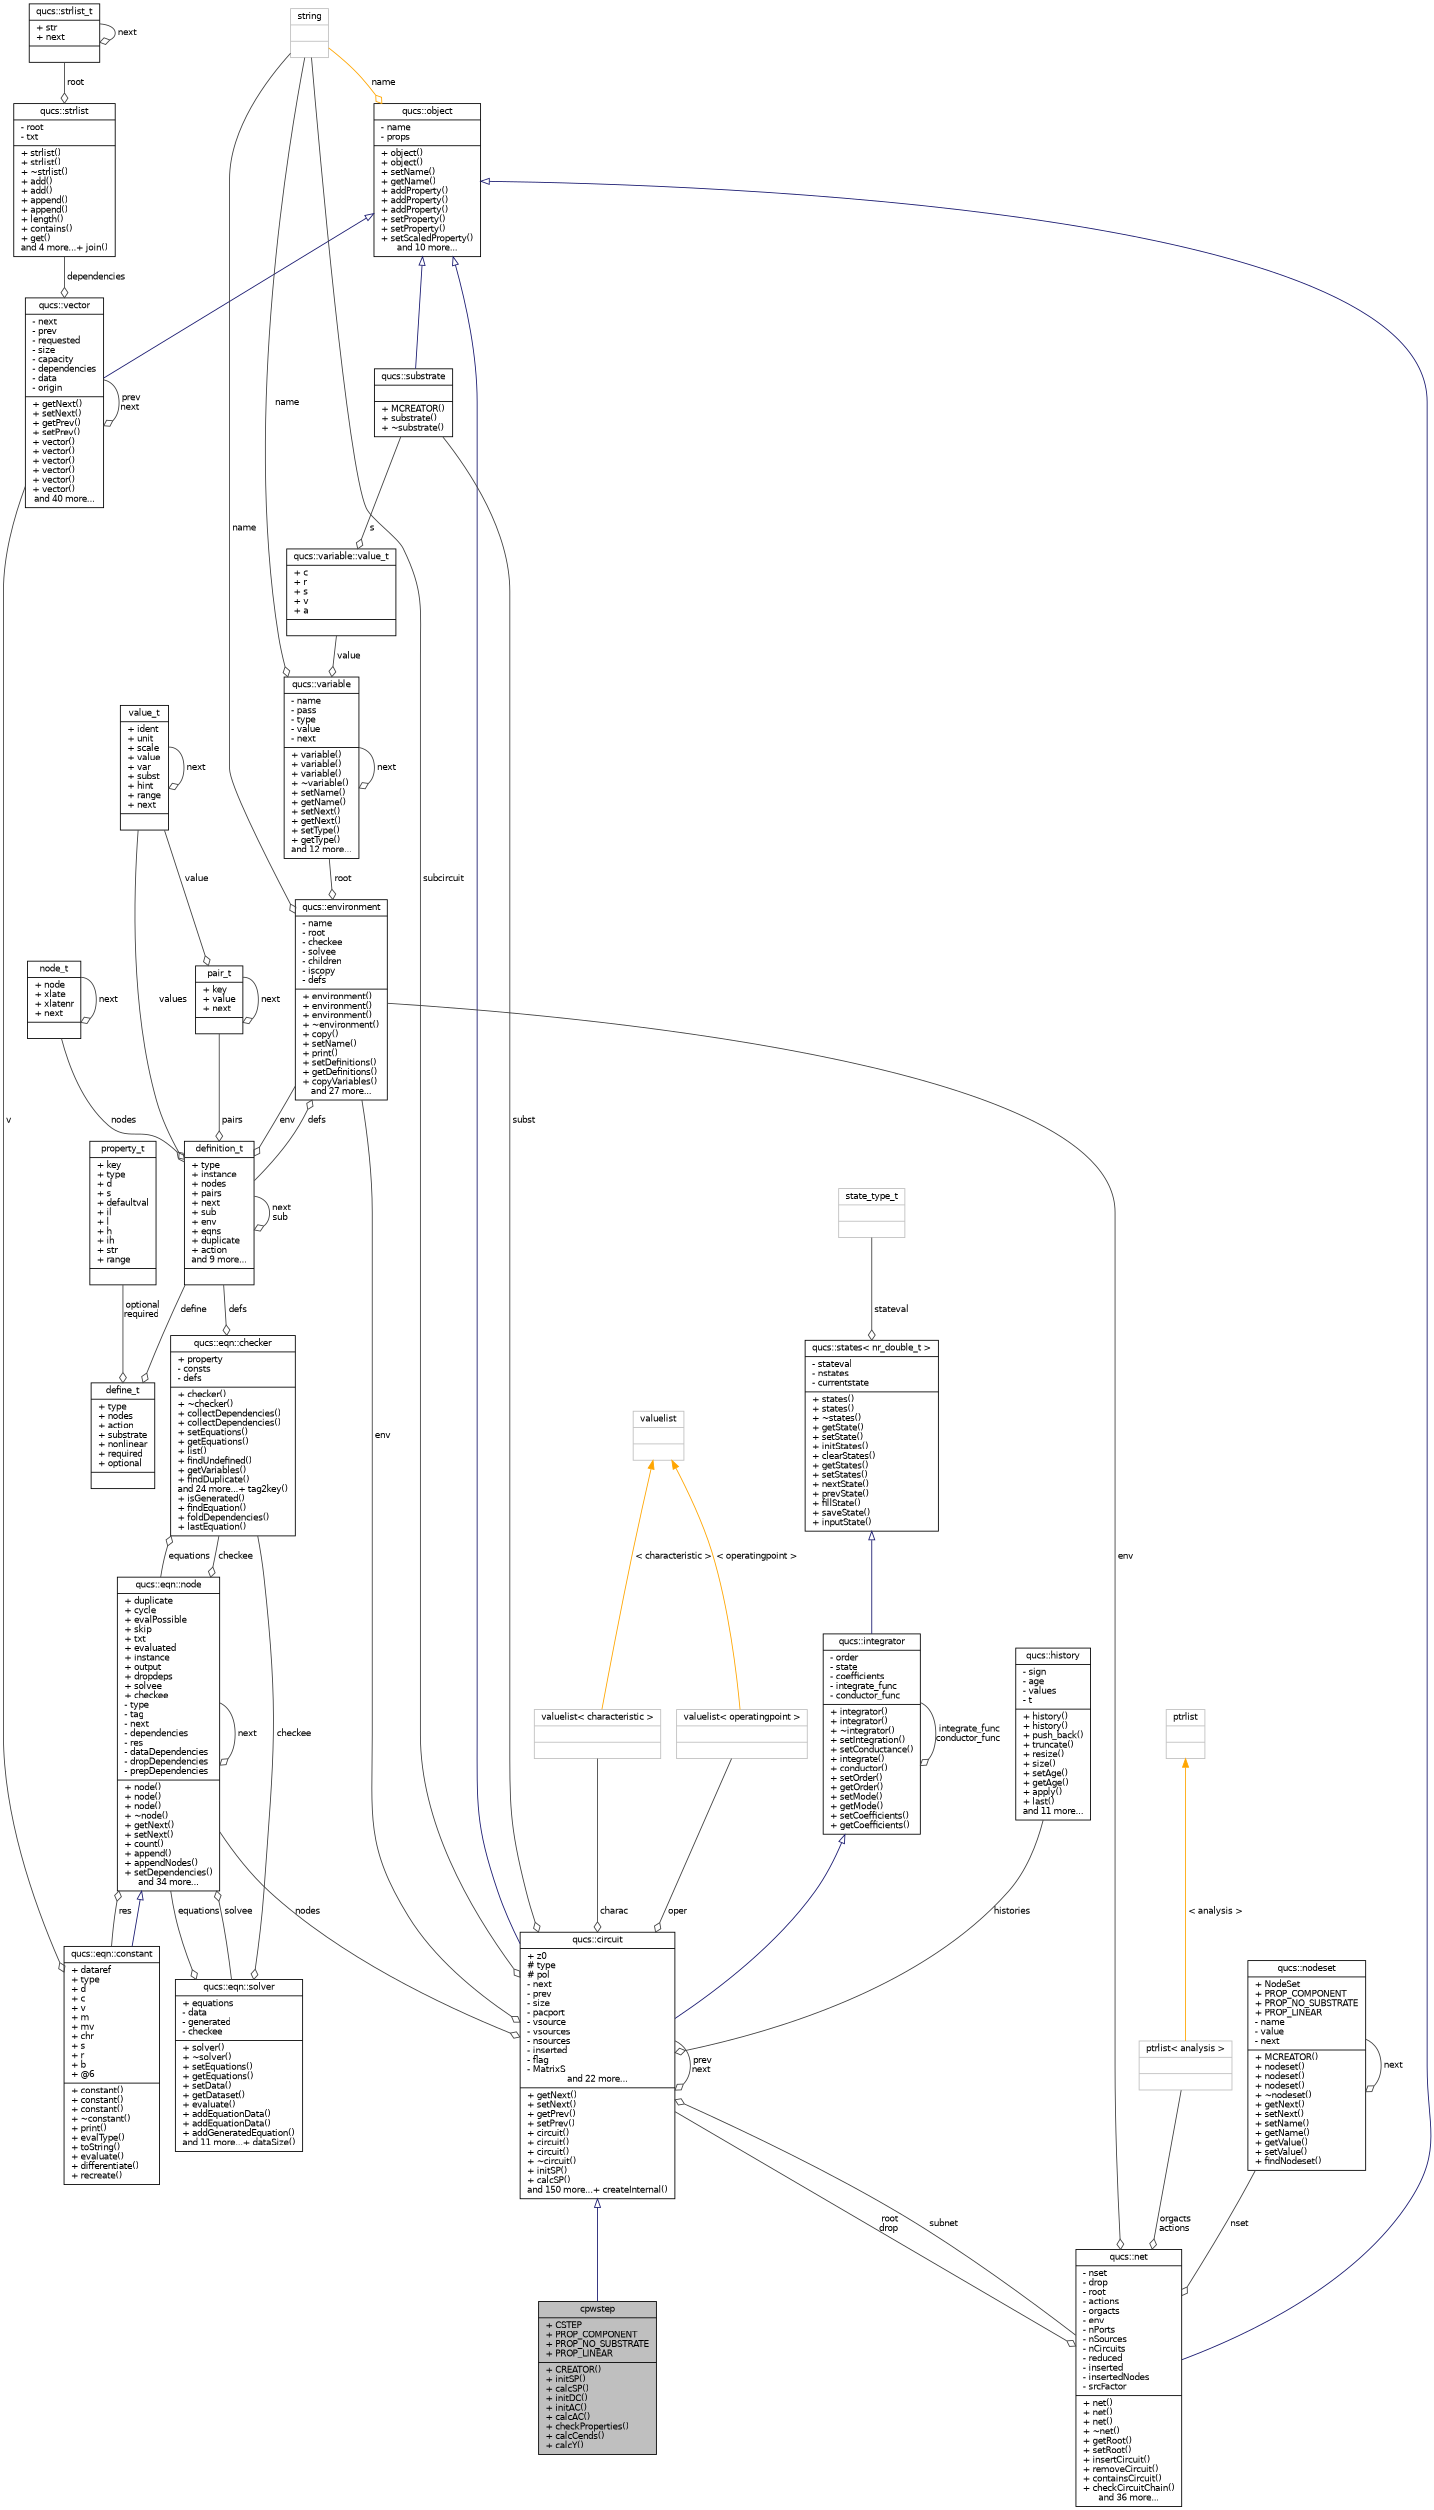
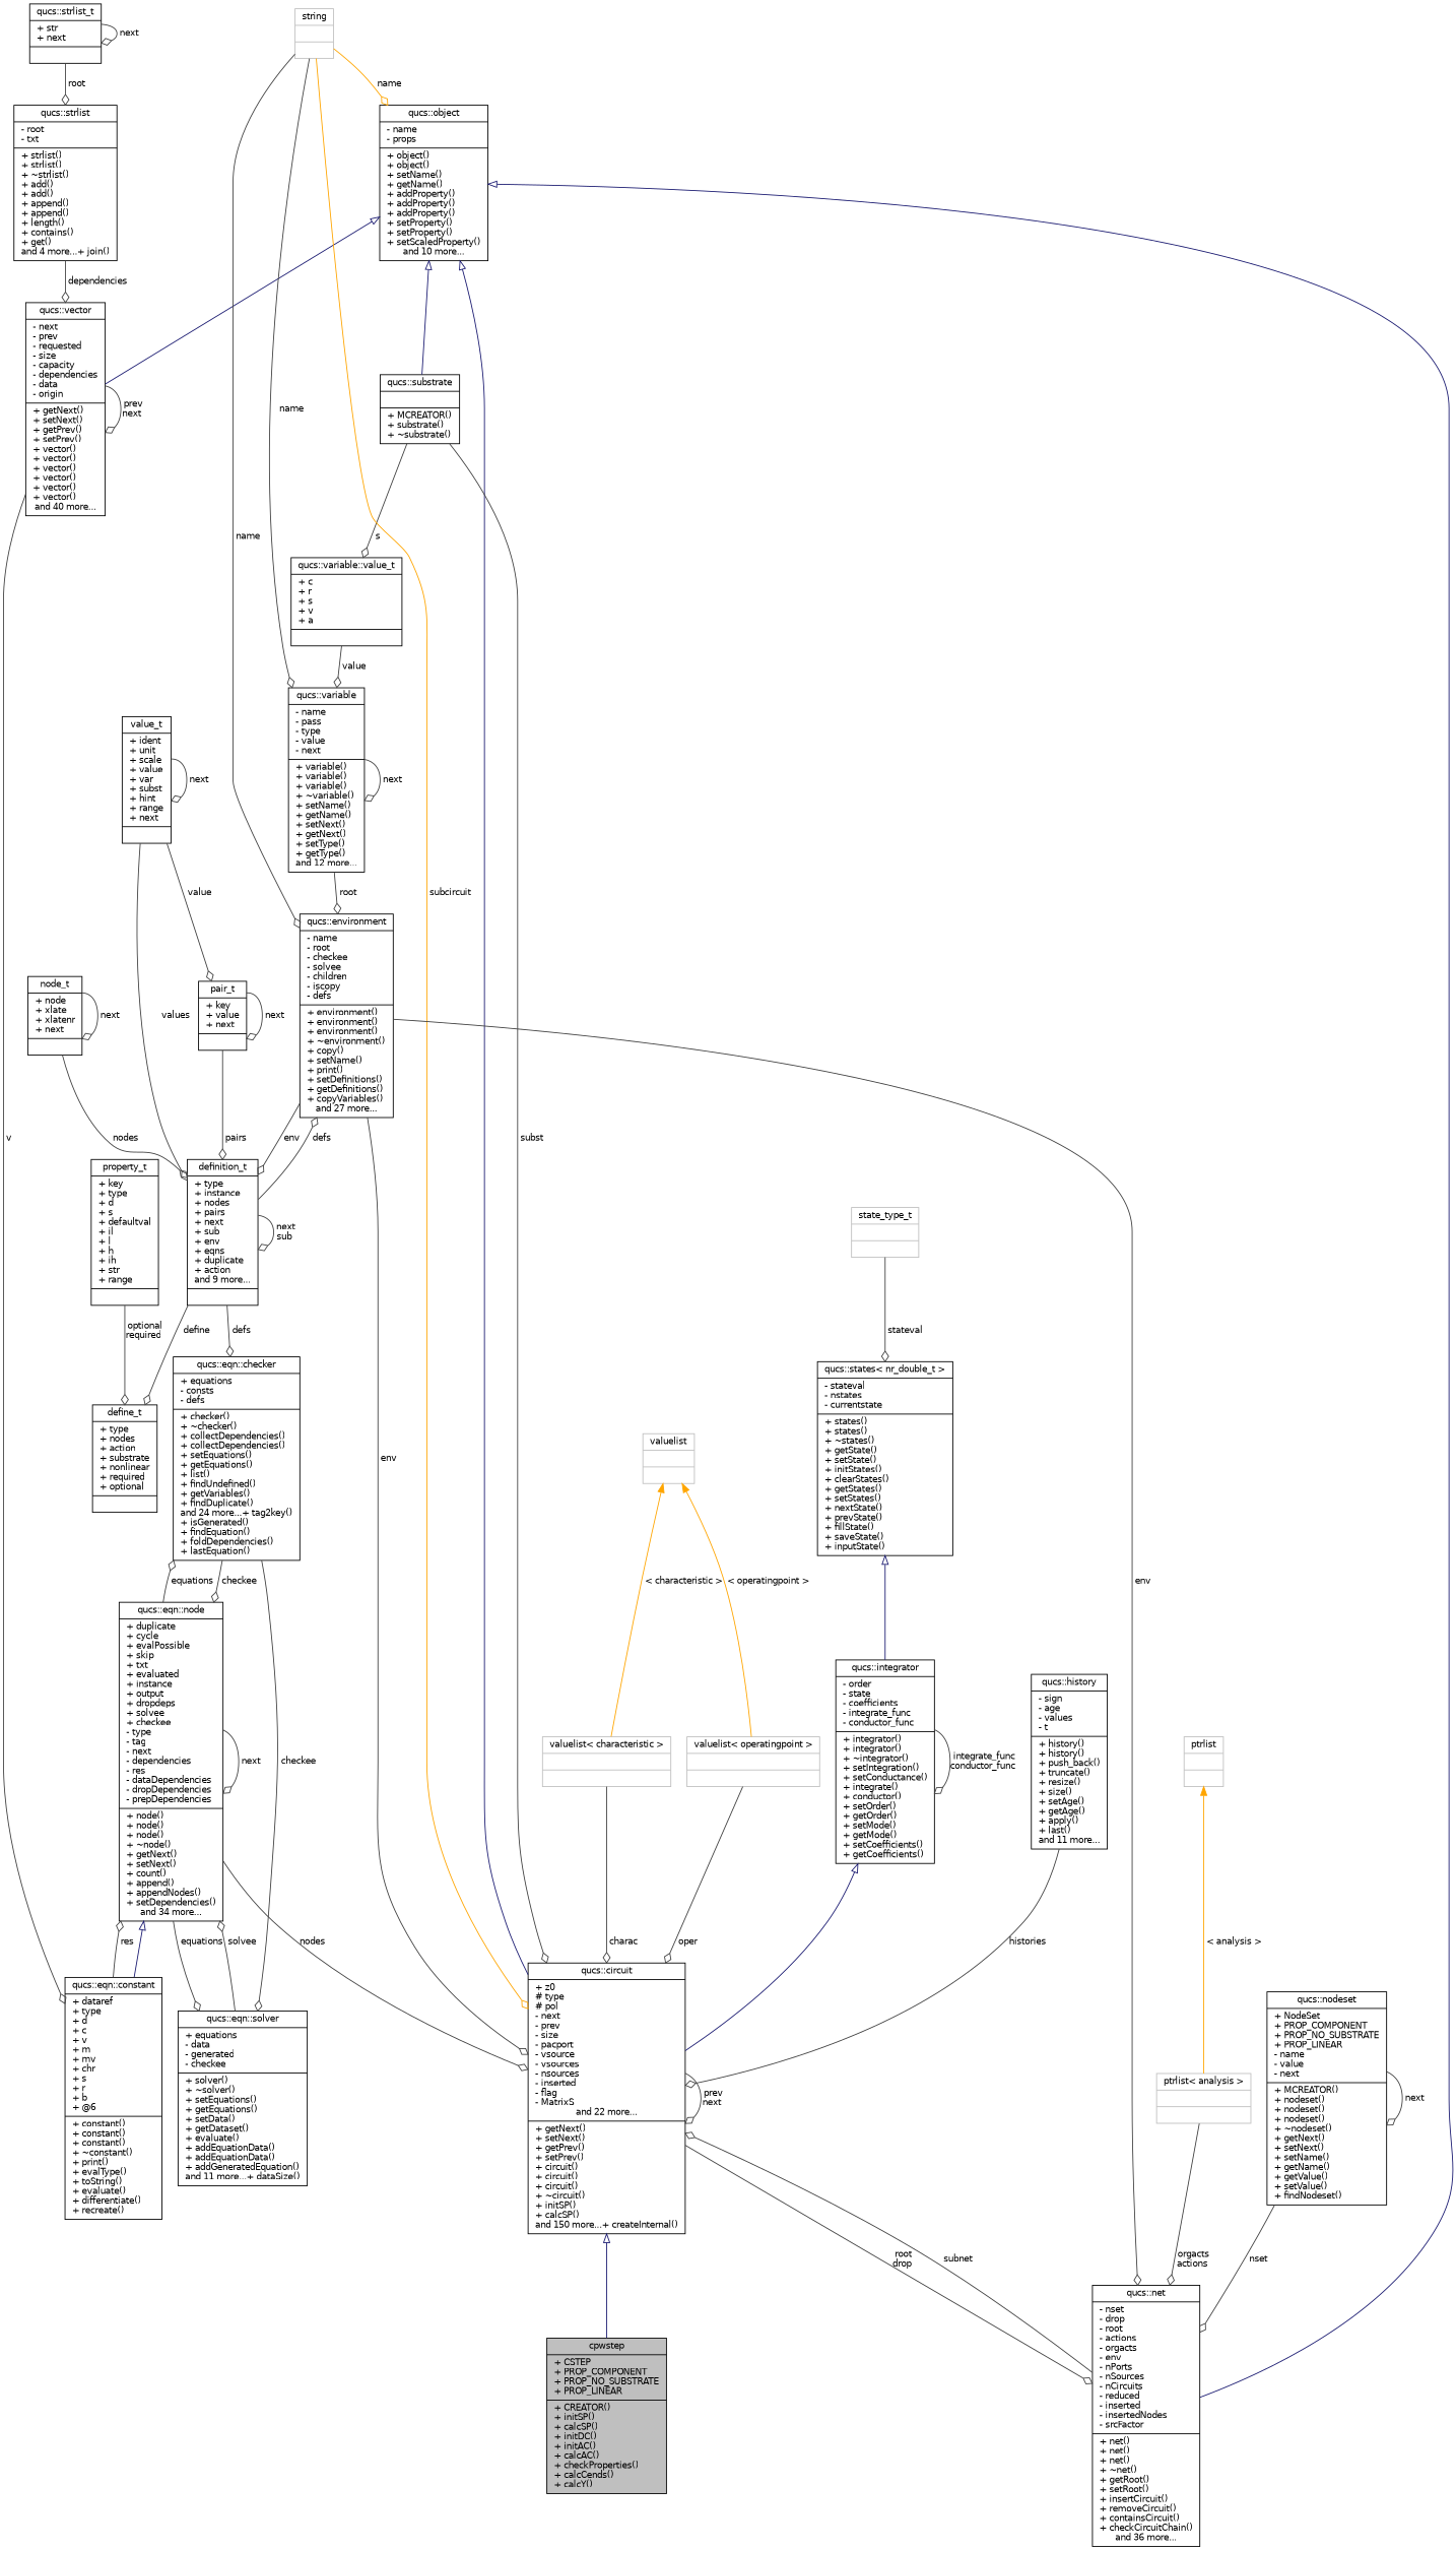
  digraph {
    node [color=black fillcolor=white fontname=Helvetica fontsize=10 shape=record style=filled]
    edge [color=grey25 fontname=Helvetica fontsize=10 labelfontname=Helvetica labelfontsize=10 style=solid arrowhead=odiamond]
    n1 [fillcolor=grey75 fontcolor=black height=0.2 label="{cpwstep\n|+ CSTEP\l+ PROP_COMPONENT\l+ PROP_NO_SUBSTRATE\l+ PROP_LINEAR\l|+ CREATOR()\l+ initSP()\l+ calcSP()\l+ initDC()\l+ initAC()\l+ calcAC()\l+ checkProperties()\l+ calcCends()\l+ calcY()\l}" width=0.4]
    n2 [height=0.2 label="{qucs::circuit\n|+ z0\l# type\l# pol\l- next\l- prev\l- size\l- pacport\l- vsource\l- vsources\l- nsources\l- inserted\l- flag\l- MatrixS\land 22 more...|+ getNext()\l+ setNext()\l+ getPrev()\l+ setPrev()\l+ circuit()\l+ circuit()\l+ circuit()\l+ ~circuit()\l+ initSP()\l+ calcSP()\land 150 more...+ createInternal()\l}" width=0.4]
    n3 [height=0.2 label="{qucs::net\n|- nset\l- drop\l- root\l- actions\l- orgacts\l- env\l- nPorts\l- nSources\l- nCircuits\l- reduced\l- inserted\l- insertedNodes\l- srcFactor\l|+ net()\l+ net()\l+ net()\l+ ~net()\l+ getRoot()\l+ setRoot()\l+ insertCircuit()\l+ removeCircuit()\l+ containsCircuit()\l+ checkCircuitChain()\land 36 more...}" width=0.4]
    n4 [height=0.2 label="{qucs::object\n|- name\l- props\l|+ object()\l+ object()\l+ setName()\l+ getName()\l+ addProperty()\l+ addProperty()\l+ addProperty()\l+ setProperty()\l+ setProperty()\l+ setScaledProperty()\land 10 more...}" width=0.4]
    n5 [height=0.2 label="{qucs::substrate\n||+ MCREATOR()\l+ substrate()\l+ ~substrate()\l}" width=0.4]
    n6 [height=0.2 label="{qucs::vector\n|- next\l- prev\l- requested\l- size\l- capacity\l- dependencies\l- data\l- origin\l|+ getNext()\l+ setNext()\l+ getPrev()\l+ setPrev()\l+ vector()\l+ vector()\l+ vector()\l+ vector()\l+ vector()\l+ vector()\land 40 more...}" width=0.4]
    n7 [height=0.2 label="{qucs::variable::value_t\n|+ c\l+ r\l+ s\l+ v\l+ a\l|}" width=0.4]
    n8 [height=0.2 label="{qucs::eqn::constant\n|+ dataref\l+ type\l+ d\l+ c\l+ v\l+ m\l+ mv\l+ chr\l+ s\l+ r\l+ b\l+ @6\l|+ constant()\l+ constant()\l+ constant()\l+ ~constant()\l+ print()\l+ evalType()\l+ toString()\l+ evaluate()\l+ differentiate()\l+ recreate()\l}" width=0.4]
    n9 [color=grey75 height=0.2 label="{string\n||}" width=0.4]
    n10 [height=0.2 label="{qucs::environment\n|- name\l- root\l- checkee\l- solvee\l- children\l- iscopy\l- defs\l|+ environment()\l+ environment()\l+ environment()\l+ ~environment()\l+ copy()\l+ setName()\l+ print()\l+ setDefinitions()\l+ getDefinitions()\l+ copyVariables()\land 27 more...}" width=0.4]
    n11 [height=0.2 label="{qucs::variable\n|- name\l- pass\l- type\l- value\l- next\l|+ variable()\l+ variable()\l+ variable()\l+ ~variable()\l+ setName()\l+ getName()\l+ setNext()\l+ getNext()\l+ setType()\l+ getType()\land 12 more...}" width=0.4]
    n12 [height=0.2 label="{definition_t\n|+ type\l+ instance\l+ nodes\l+ pairs\l+ next\l+ sub\l+ env\l+ eqns\l+ duplicate\l+ action\land 9 more...|}" width=0.4]
    n13 [height=0.2 label="{qucs::integrator\n|- order\l- state\l- coefficients\l- integrate_func\l- conductor_func\l|+ integrator()\l+ integrator()\l+ ~integrator()\l+ setIntegration()\l+ setConductance()\l+ integrate()\l+ conductor()\l+ setOrder()\l+ getOrder()\l+ setMode()\l+ getMode()\l+ setCoefficients()\l+ getCoefficients()\l}" width=0.4]
    n14 [height=0.2 label="{qucs::states\< nr_double_t \>\n|- stateval\l- nstates\l- currentstate\l|+ states()\l+ states()\l+ ~states()\l+ getState()\l+ setState()\l+ initStates()\l+ clearStates()\l+ getStates()\l+ setStates()\l+ nextState()\l+ prevState()\l+ fillState()\l+ saveState()\l+ inputState()\l}" width=0.4]
    n15 [color=grey75 height=0.2 label="{state_type_t\n||}" width=0.4]
-   n16 [height=0.2 label="{qucs::eqn::checker\n|+ property\l- consts\l- defs\l|+ checker()\l+ ~checker()\l+ collectDependencies()\l+ collectDependencies()\l+ setEquations()\l+ getEquations()\l+ list()\l+ findUndefined()\l+ getVariables()\l+ findDuplicate()\land 24 more...+ tag2key()\l+ isGenerated()\l+ findEquation()\l+ foldDependencies()\l+ lastEquation()\l}" width=0.4]
+   n16 [height=0.2 label="{qucs::eqn::checker\n|+ equations\l- consts\l- defs\l|+ checker()\l+ ~checker()\l+ collectDependencies()\l+ collectDependencies()\l+ setEquations()\l+ getEquations()\l+ list()\l+ findUndefined()\l+ getVariables()\l+ findDuplicate()\land 24 more...+ tag2key()\l+ isGenerated()\l+ findEquation()\l+ foldDependencies()\l+ lastEquation()\l}" width=0.4]
    n17 [height=0.2 label="{define_t\n|+ type\l+ nodes\l+ action\l+ substrate\l+ nonlinear\l+ required\l+ optional\l|}" width=0.4]
    n18 [height=0.2 label="{qucs::eqn::node\n|+ duplicate\l+ cycle\l+ evalPossible\l+ skip\l+ txt\l+ evaluated\l+ instance\l+ output\l+ dropdeps\l+ solvee\l+ checkee\l- type\l- tag\l- next\l- dependencies\l- res\l- dataDependencies\l- dropDependencies\l- prepDependencies\l|+ node()\l+ node()\l+ node()\l+ ~node()\l+ getNext()\l+ setNext()\l+ count()\l+ append()\l+ appendNodes()\l+ setDependencies()\land 34 more...}" width=0.4]
    n19 [height=0.2 label="{qucs::eqn::solver\n|+ equations\l- data\l- generated\l- checkee\l|+ solver()\l+ ~solver()\l+ setEquations()\l+ getEquations()\l+ setData()\l+ getDataset()\l+ evaluate()\l+ addEquationData()\l+ addEquationData()\l+ addGeneratedEquation()\land 11 more...+ dataSize()\l}" width=0.4]
    n20 [height=0.2 label="{node_t\n|+ node\l+ xlate\l+ xlatenr\l+ next\l|}" width=0.4]
    n21 [height=0.2 label="{value_t\n|+ ident\l+ unit\l+ scale\l+ value\l+ var\l+ subst\l+ hint\l+ range\l+ next\l|}" width=0.4]
    n22 [height=0.2 label="{pair_t\n|+ key\l+ value\l+ next\l|}" width=0.4]
    n23 [height=0.2 label="{property_t\n|+ key\l+ type\l+ d\l+ s\l+ defaultval\l+ il\l+ l\l+ h\l+ ih\l+ str\l+ range\l|}" width=0.4]
    n24 [color=grey75 height=0.2 label="{ptrlist\< analysis \>\n||}" width=0.4]
    n25 [color=grey75 height=0.2 label="{ptrlist\n||}" width=0.4]
    n26 [height=0.2 label="{qucs::nodeset\n|+ NodeSet\l+ PROP_COMPONENT\l+ PROP_NO_SUBSTRATE\l+ PROP_LINEAR\l- name\l- value\l- next\l|+ MCREATOR()\l+ nodeset()\l+ nodeset()\l+ nodeset()\l+ ~nodeset()\l+ getNext()\l+ setNext()\l+ setName()\l+ getName()\l+ getValue()\l+ setValue()\l+ findNodeset()\l}" width=0.4]
    n27 [height=0.2 label="{qucs::history\n|- sign\l- age\l- values\l- t\l|+ history()\l+ history()\l+ push_back()\l+ truncate()\l+ resize()\l+ size()\l+ setAge()\l+ getAge()\l+ apply()\l+ last()\land 11 more...}" width=0.4]
    n28 [height=0.2 label="{qucs::strlist\n|- root\l- txt\l|+ strlist()\l+ strlist()\l+ ~strlist()\l+ add()\l+ add()\l+ append()\l+ append()\l+ length()\l+ contains()\l+ get()\land 4 more...+ join()\l}" width=0.4]
    n29 [height=0.2 label="{qucs::strlist_t\n|+ str\l+ next\l|}" width=0.4]
    n30 [color=grey75 height=0.2 label="{valuelist\< characteristic \>\n||}" width=0.4]
    n31 [color=grey75 height=0.2 label="{valuelist\n||}" width=0.4]
    n32 [color=grey75 height=0.2 label="{valuelist\< operatingpoint \>\n||}" width=0.4]
    n2 -> n1 [arrowtail=onormal color=midnightblue dir=back arrowhead=""]
    n2 -> n2 [label=" prev\nnext"]
    n2 -> n3 [label=" root\ndrop"]
    n3 -> n2 [label=" subnet"]
    n4 -> n2 [arrowtail=onormal color=midnightblue dir=back arrowhead=""]
    n4 -> n3 [arrowtail=onormal color=midnightblue dir=back arrowhead=""]
    n4 -> n5 [arrowtail=onormal color=midnightblue dir=back arrowhead=""]
    n4 -> n6 [arrowtail=onormal color=midnightblue dir=back arrowhead=""]
    n5 -> n2 [label=" subst"]
    n5 -> n7 [label=" s"]
    n6 -> n6 [label=" prev\nnext"]
    n6 -> n8 [label=" v"]
    n7 -> n11 [label=" value"]
    n8 -> n18 [label=" res"]
-   n9 -> n2 [label=" subcircuit"]
+   n9 -> n2 [color=orange label=" subcircuit"]
    n9 -> n4 [color=orange label=" name"]
    n9 -> n10 [label=" name"]
    n9 -> n11 [label=" name"]
    n10 -> n2 [label=" env"]
    n10 -> n3 [label=" env"]
    n10 -> n12 [label=" env"]
    n11 -> n10 [label=" root"]
    n11 -> n11 [label=" next"]
    n12 -> n10 [label=" defs"]
    n12 -> n12 [label=" next\nsub"]
    n12 -> n16 [label=" defs"]
    n12 -> n17 [label=" define"]
    n13 -> n2 [arrowtail=onormal color=midnightblue dir=back arrowhead=""]
    n13 -> n13 [label=" integrate_func\nconductor_func"]
    n14 -> n13 [arrowtail=onormal color=midnightblue dir=back arrowhead=""]
    n15 -> n14 [label=" stateval"]
    n16 -> n18 [label=" checkee"]
    n16 -> n19 [label=" checkee"]
    n18 -> n2 [label=" nodes"]
    n18 -> n8 [arrowtail=onormal color=midnightblue dir=back arrowhead=""]
    n18 -> n16 [label=" equations"]
    n18 -> n18 [label=" next"]
    n18 -> n19 [label=" equations"]
    n19 -> n18 [label=" solvee"]
    n20 -> n12 [label=" nodes"]
    n20 -> n20 [label=" next"]
    n21 -> n12 [label=" values"]
    n21 -> n21 [label=" next"]
    n21 -> n22 [label=" value"]
    n22 -> n12 [label=" pairs"]
    n22 -> n22 [label=" next"]
    n23 -> n17 [label=" optional\nrequired"]
    n24 -> n3 [label=" orgacts\nactions"]
    n25 -> n24 [color=orange dir=back label=" \< analysis \>" arrowhead=""]
    n26 -> n3 [label=" nset"]
    n26 -> n26 [label=" next"]
    n27 -> n2 [label=" histories"]
    n28 -> n6 [label=" dependencies"]
    n29 -> n28 [label=" root"]
    n29 -> n29 [label=" next"]
    n30 -> n2 [label=" charac"]
    n31 -> n30 [color=orange dir=back label=" \< characteristic \>" arrowhead=""]
    n31 -> n32 [color=orange dir=back label=" \< operatingpoint \>" arrowhead=""]
    n32 -> n2 [label=" oper"]
  }
